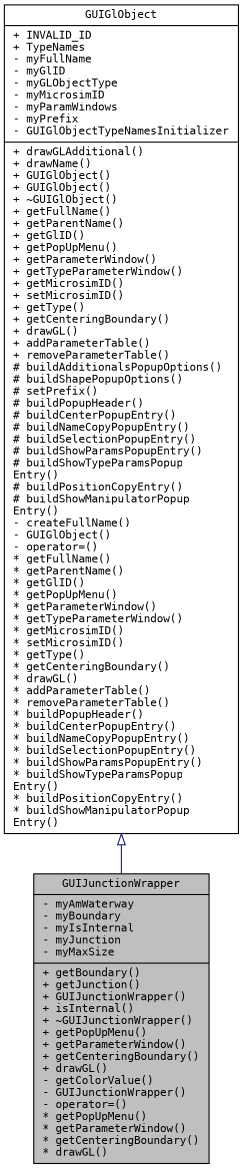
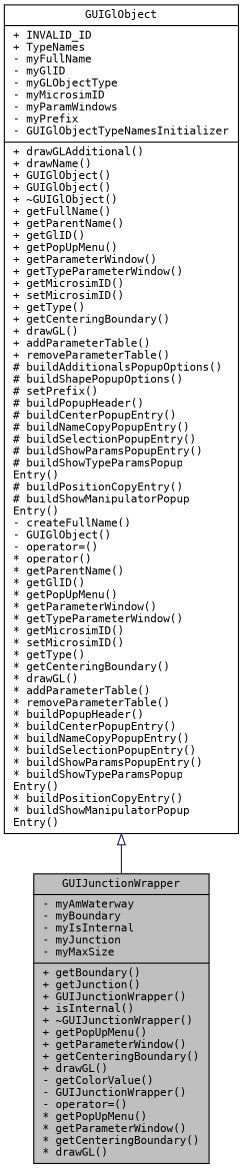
  digraph {
    fontname="DejaVu Sans Mono"
    node [color=black fontname="DejaVu Sans Mono" fontsize=10 shape=record style=filled]
    n1 [fillcolor=grey75 fontcolor=black height=0.2 label="{GUIJunctionWrapper\n|- myAmWaterway\l- myBoundary\l- myIsInternal\l- myJunction\l- myMaxSize\l|+ getBoundary()\l+ getJunction()\l+ GUIJunctionWrapper()\l+ isInternal()\l+ ~GUIJunctionWrapper()\l+ getPopUpMenu()\l+ getParameterWindow()\l+ getCenteringBoundary()\l+ drawGL()\l- getColorValue()\l- GUIJunctionWrapper()\l- operator=()\l* getPopUpMenu()\l* getParameterWindow()\l* getCenteringBoundary()\l* drawGL()\l}" width=0.4]
-   n2 [fillcolor=white height=0.2 label="{GUIGlObject\n|+ INVALID_ID\l+ TypeNames\l- myFullName\l- myGlID\l- myGLObjectType\l- myMicrosimID\l- myParamWindows\l- myPrefix\l- GUIGlObjectTypeNamesInitializer\l|+ drawGLAdditional()\l+ drawName()\l+ GUIGlObject()\l+ GUIGlObject()\l+ ~GUIGlObject()\l+ getFullName()\l+ getParentName()\l+ getGlID()\l+ getPopUpMenu()\l+ getParameterWindow()\l+ getTypeParameterWindow()\l+ getMicrosimID()\l+ setMicrosimID()\l+ getType()\l+ getCenteringBoundary()\l+ drawGL()\l+ addParameterTable()\l+ removeParameterTable()\l# buildAdditionalsPopupOptions()\l# buildShapePopupOptions()\l# setPrefix()\l# buildPopupHeader()\l# buildCenterPopupEntry()\l# buildNameCopyPopupEntry()\l# buildSelectionPopupEntry()\l# buildShowParamsPopupEntry()\l# buildShowTypeParamsPopup\lEntry()\l# buildPositionCopyEntry()\l# buildShowManipulatorPopup\lEntry()\l- createFullName()\l- GUIGlObject()\l- operator=()\l* getFullName()\l* getParentName()\l* getGlID()\l* getPopUpMenu()\l* getParameterWindow()\l* getTypeParameterWindow()\l* getMicrosimID()\l* setMicrosimID()\l* getType()\l* getCenteringBoundary()\l* drawGL()\l* addParameterTable()\l* removeParameterTable()\l* buildPopupHeader()\l* buildCenterPopupEntry()\l* buildNameCopyPopupEntry()\l* buildSelectionPopupEntry()\l* buildShowParamsPopupEntry()\l* buildShowTypeParamsPopup\lEntry()\l* buildPositionCopyEntry()\l* buildShowManipulatorPopup\lEntry()\l}" width=0.4]
+   n2 [fillcolor=white height=0.2 label="{GUIGlObject\n|+ INVALID_ID\l+ TypeNames\l- myFullName\l- myGlID\l- myGLObjectType\l- myMicrosimID\l- myParamWindows\l- myPrefix\l- GUIGlObjectTypeNamesInitializer\l|+ drawGLAdditional()\l+ drawName()\l+ GUIGlObject()\l+ GUIGlObject()\l+ ~GUIGlObject()\l+ getFullName()\l+ getParentName()\l+ getGlID()\l+ getPopUpMenu()\l+ getParameterWindow()\l+ getTypeParameterWindow()\l+ getMicrosimID()\l+ setMicrosimID()\l+ getType()\l+ getCenteringBoundary()\l+ drawGL()\l+ addParameterTable()\l+ removeParameterTable()\l# buildAdditionalsPopupOptions()\l# buildShapePopupOptions()\l# setPrefix()\l# buildPopupHeader()\l# buildCenterPopupEntry()\l# buildNameCopyPopupEntry()\l# buildSelectionPopupEntry()\l# buildShowParamsPopupEntry()\l# buildShowTypeParamsPopup\lEntry()\l# buildPositionCopyEntry()\l# buildShowManipulatorPopup\lEntry()\l- createFullName()\l- GUIGlObject()\l- operator=()\l* operator()\l* getParentName()\l* getGlID()\l* getPopUpMenu()\l* getParameterWindow()\l* getTypeParameterWindow()\l* getMicrosimID()\l* setMicrosimID()\l* getType()\l* getCenteringBoundary()\l* drawGL()\l* addParameterTable()\l* removeParameterTable()\l* buildPopupHeader()\l* buildCenterPopupEntry()\l* buildNameCopyPopupEntry()\l* buildSelectionPopupEntry()\l* buildShowParamsPopupEntry()\l* buildShowTypeParamsPopup\lEntry()\l* buildPositionCopyEntry()\l* buildShowManipulatorPopup\lEntry()\l}" width=0.4]
    n2 -> n1 [arrowtail=onormal color=midnightblue dir=back fontname="DejaVu Sans Mono" fontsize=10 labelfontname=Helvetica labelfontsize=10 style=solid]
  }
